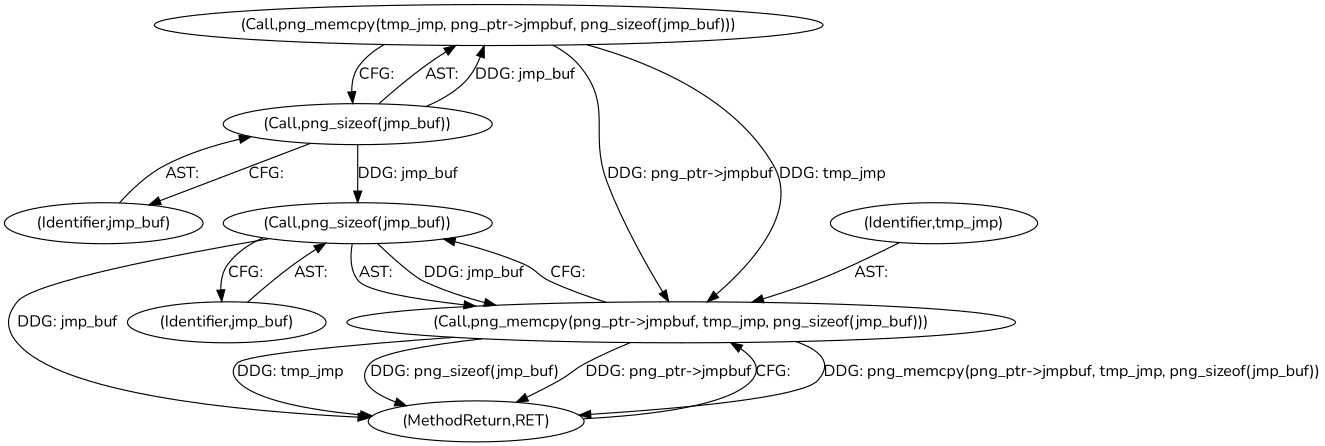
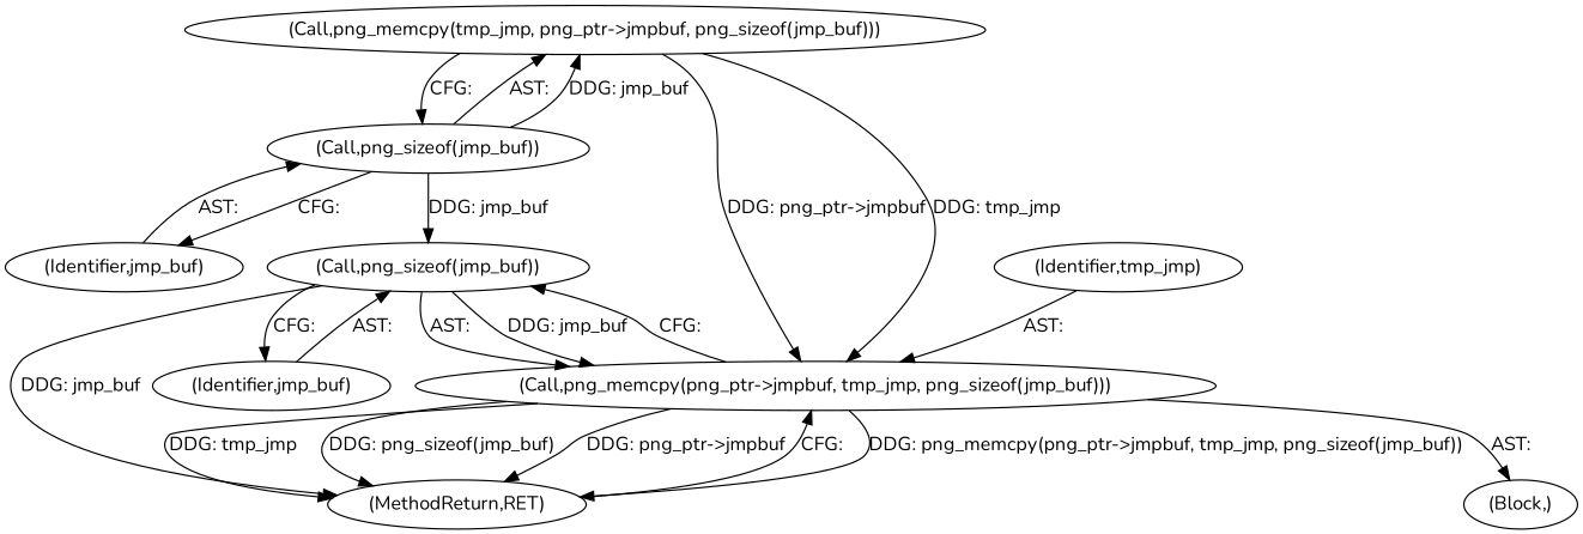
  digraph {
    fontname=Nunito
    node [fontname=Nunito]
    edge [fontname=Nunito]
    n1 [label="(Call,png_sizeof(jmp_buf))"]
    n2 [label="(Call,png_memcpy(png_ptr->jmpbuf, tmp_jmp, png_sizeof(jmp_buf)))"]
    n3 [label="(MethodReturn,RET)"]
    n4 [label="(Identifier,jmp_buf)"]
+   n5 [label="(Block,)"]
    n6 [label="(Call,png_sizeof(jmp_buf))"]
    n7 [label="(Identifier,jmp_buf)"]
    n8 [label="(Call,png_memcpy(tmp_jmp, png_ptr->jmpbuf, png_sizeof(jmp_buf)))"]
    n9 [label="(Identifier,tmp_jmp)"]
    n1 -> n2 [label="AST: "]
    n1 -> n2 [label="DDG: jmp_buf"]
    n1 -> n3 [label="DDG: jmp_buf"]
    n1 -> n4 [label="CFG: "]
    n2 -> n1 [label="CFG: "]
    n2 -> n3 [label="DDG: png_memcpy(png_ptr->jmpbuf, tmp_jmp, png_sizeof(jmp_buf))"]
    n2 -> n3 [label="DDG: tmp_jmp"]
    n2 -> n3 [label="DDG: png_sizeof(jmp_buf)"]
    n2 -> n3 [label="DDG: png_ptr->jmpbuf"]
+   n2 -> n5 [label="AST: "]
    n3 -> n2 [label="CFG: "]
    n4 -> n1 [label="AST: "]
    n6 -> n1 [label="DDG: jmp_buf"]
    n6 -> n7 [label="CFG: "]
    n6 -> n8 [label="AST: "]
    n6 -> n8 [label="DDG: jmp_buf"]
    n7 -> n6 [label="AST: "]
    n8 -> n2 [label="DDG: png_ptr->jmpbuf"]
    n8 -> n2 [label="DDG: tmp_jmp"]
    n8 -> n6 [label="CFG: "]
    n9 -> n2 [label="AST: "]
  }
